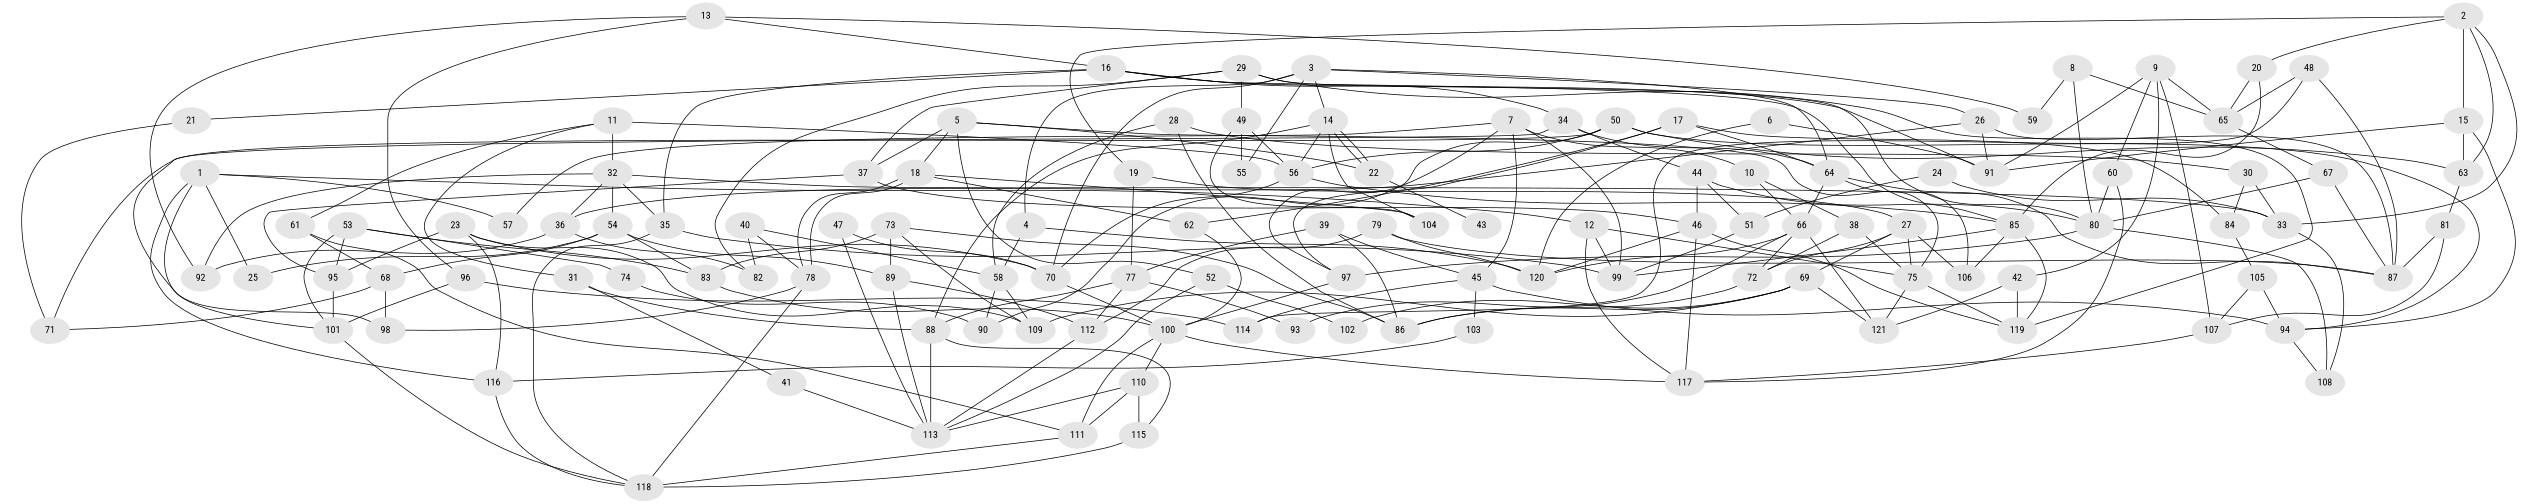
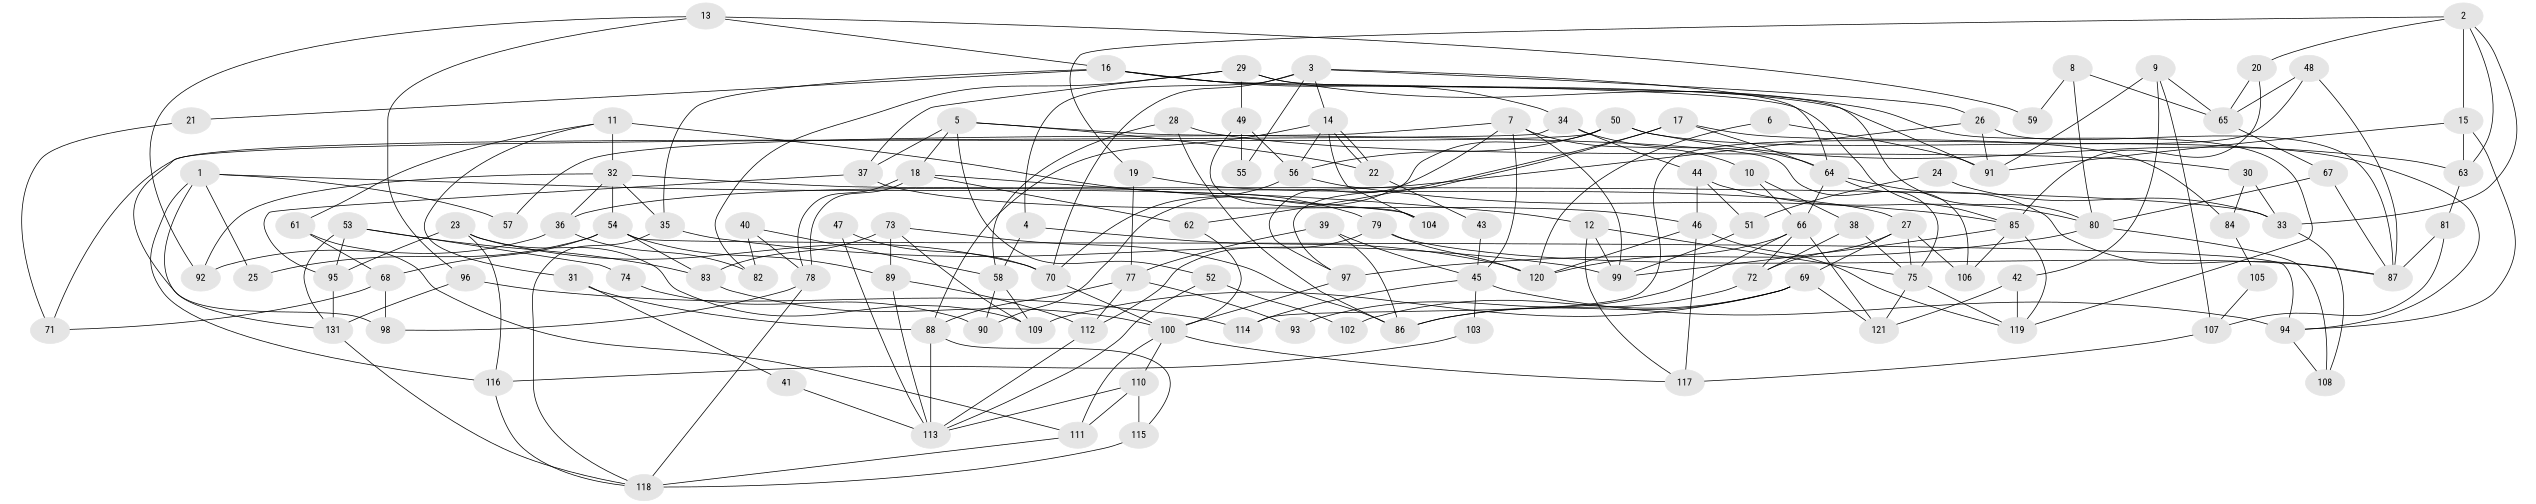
  graph {
    fontname="Roboto Condensed"
    node [color=gray90 fontname="Roboto Condensed" style=filled]
    edge [fontname="Roboto Condensed"]
    1
    12
    25
    57
-   101
+   101 [label=131]
    116
    75
    99
    117
    118
    2
    15
    19
    20
    33
    63
    91
    94
    27
    77
    65
    85
    108
    81
    3
    4
    14
    26
    55
    64
    70
    58
    120
    22
    56
    88
    104
    36
    87
    66
    106
    100
    109
    90
    5
    18
    37
    52
    62
    78
    43
    95
    46
    113
    102
    119
    121
    6
    7
    10
    45
    97
    38
    103
    114
    8
    59
    80
    67
    9
    42
-   60
    107
    72
    93
    11
    31
    32
    61
    79
    41
    92
    35
    54
    68
    111
    112
    13
    16
    96
    21
    34
    115
    71
    44
    98
    17
    84
    105
    69
    23
    24
    51
    82
    86
    28
    30
    29
    49
    83
    89
    39
    40
    47
    48
    50
    53
    74
    110
    73
    1 -- 12
    1 -- 25
    1 -- 57
    1 -- 101
    1 -- 116
    12 -- 75
    12 -- 99
    12 -- 117
    101 -- 118
    116 -- 118
    75 -- 119
    75 -- 121
    2 -- 15
    2 -- 19
    2 -- 20
    2 -- 33
    2 -- 63
    15 -- 63
    15 -- 91
    15 -- 94
    19 -- 27
    19 -- 77
    20 -- 65
    20 -- 85
    33 -- 108
    63 -- 81
    94 -- 108
    27 -- 75
    27 -- 106
    27 -- 72
    27 -- 69
    77 -- 88
    77 -- 93
    77 -- 112
    65 -- 67
    85 -- 99
    85 -- 106
    85 -- 119
    81 -- 87
    81 -- 107
    3 -- 4
    3 -- 14
    3 -- 26
    3 -- 55
    3 -- 64
    3 -- 70
    4 -- 58
    4 -- 120
    14 -- 22
    14 -- 22
    14 -- 56
    14 -- 88
    14 -- 104
    26 -- 91
    26 -- 36
    26 -- 87
    64 -- 87
    64 -- 66
    64 -- 106
    70 -- 100
    58 -- 109
    58 -- 90
    22 -- 43
    56 -- 85
    56 -- 70
    88 -- 113
    88 -- 115
    36 -- 92
    36 -- 82
    66 -- 120
    66 -- 121
    66 -- 72
    66 -- 93
    100 -- 117
    100 -- 111
    100 -- 110
    5 -- 75
    5 -- 22
    5 -- 18
    5 -- 37
    5 -- 52
    18 -- 104
    18 -- 62
    18 -- 78
    18 -- 78
    37 -- 95
    37 -- 46
    52 -- 113
    52 -- 102
    62 -- 100
    78 -- 118
    78 -- 98
+   43 -- 45
    95 -- 101
    46 -- 117
    46 -- 120
    46 -- 119
    6 -- 91
    6 -- 120
    7 -- 57
    7 -- 99
    7 -- 10
    7 -- 45
    7 -- 97
    10 -- 66
    10 -- 38
    45 -- 94
    45 -- 103
    45 -- 114
    97 -- 100
    38 -- 75
    38 -- 72
    103 -- 116
    8 -- 65
    8 -- 59
    8 -- 80
    80 -- 108
    80 -- 97
    67 -- 87
    67 -- 80
    9 -- 91
    9 -- 65
    9 -- 42
-   9 -- 60
    9 -- 107
    42 -- 119
    42 -- 121
-   60 -- 117
-   60 -- 80
    107 -- 117
    72 -- 86
    11 -- 31
    11 -- 32
    11 -- 61
-   11 -- 56
+   11 -- 79
    31 -- 88
    31 -- 41
    32 -- 33
    32 -- 36
    32 -- 92
    32 -- 35
    32 -- 54
    61 -- 68
    61 -- 111
    79 -- 120
    79 -- 87
    79 -- 112
    41 -- 113
    35 -- 99
    35 -- 118
    54 -- 25
-   105 -- 94
+   54 -- 94
    54 -- 68
    54 -- 83
    54 -- 89
    68 -- 71
    68 -- 98
    111 -- 118
    112 -- 113
    13 -- 59
    13 -- 92
    13 -- 16
    13 -- 96
    16 -- 91
    16 -- 85
    16 -- 35
    16 -- 21
    16 -- 34
    96 -- 101
    96 -- 114
    21 -- 71
    34 -- 64
    34 -- 44
    34 -- 98
    115 -- 118
    44 -- 46
    44 -- 80
    44 -- 51
    17 -- 64
    17 -- 62
    17 -- 97
    17 -- 84
    84 -- 105
    105 -- 107
    69 -- 109
    69 -- 102
    69 -- 121
    69 -- 86
    23 -- 116
    23 -- 70
    23 -- 109
    23 -- 95
    24 -- 33
    24 -- 51
    51 -- 99
    28 -- 58
    28 -- 86
    28 -- 30
    30 -- 33
    30 -- 84
    29 -- 37
    29 -- 119
    29 -- 80
    29 -- 82
    29 -- 49
    49 -- 55
    49 -- 56
    49 -- 104
    83 -- 100
    89 -- 113
    89 -- 112
    39 -- 77
    39 -- 45
    39 -- 86
    40 -- 58
    40 -- 78
    40 -- 82
    47 -- 70
    47 -- 113
    48 -- 65
    48 -- 87
    48 -- 114
    50 -- 63
    50 -- 94
    50 -- 56
    50 -- 90
    50 -- 71
    53 -- 101
    53 -- 95
    53 -- 83
    53 -- 74
    74 -- 90
    110 -- 113
    110 -- 111
    110 -- 115
    73 -- 109
    73 -- 86
    73 -- 83
    73 -- 89
  }
